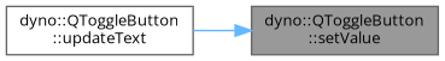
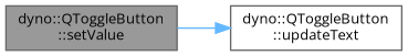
  digraph {
    rankdir=LR
    fontname="Open Sans"
    node [fontname="Open Sans" fontsize=10 shape=box style=filled]
    n1 [color=gray40 fillcolor=grey60 fontcolor=black height=0.2 label="dyno::QToggleButton\l::setValue" width=0.4]
    n2 [color=grey40 fillcolor=white height=0.2 label="dyno::QToggleButton\l::updateText" width=0.4]
-   n2 -> n1 [color=steelblue1 fontname="Open Sans" fontsize=10 labelfontname=Helvetica labelfontsize=10 style=solid]
+   n1 -> n2 [color=steelblue1 fontname="Open Sans" fontsize=10 labelfontname=Helvetica labelfontsize=10 style=solid]
  }
